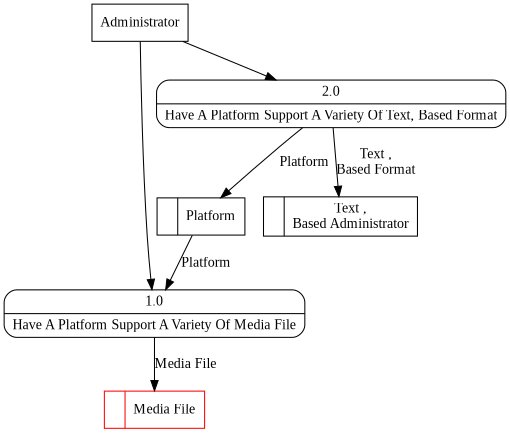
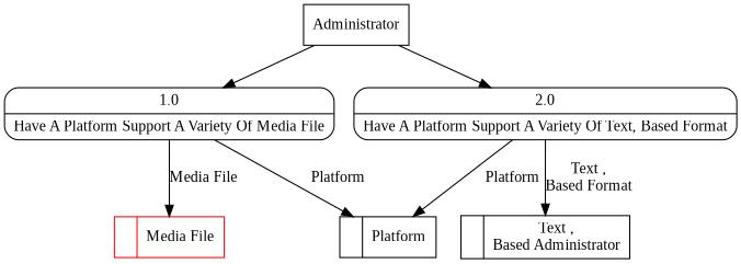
  digraph {
    fontname="Liberation Serif"
    node [fontname="Liberation Serif" shape=record]
    edge [fontname="Liberation Serif"]
    n1 [color=red label="<f0>  |<f1> Media File "]
    n2 [label="<f0>  |<f1> Platform "]
    n3 [label="<f0>  |<f1> Text ,\nBased Administrator "]
    n4 [label=Administrator shape=box]
    n5 [label="{<f0> 1.0|<f1> Have A Platform Support A Variety Of Media File }" shape=Mrecord]
    n6 [label="{<f0> 2.0|<f1> Have A Platform Support A Variety Of Text, Based Format }" shape=Mrecord]
    n4 -> n5
    n4 -> n6
    n5 -> n1 [label="Media File"]
-   n2 -> n5 [label=Platform]
+   n5 -> n2 [label=Platform]
    n6 -> n2 [label=Platform]
    n6 -> n3 [label="Text ,\nBased Format"]
  }
